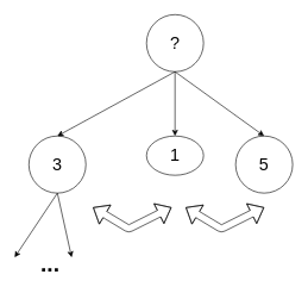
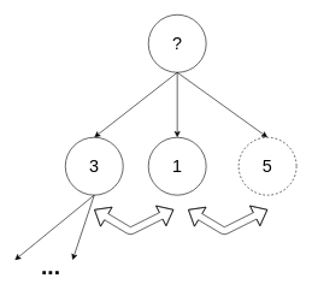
  <mxCell id="0" />
  <mxCell id="1" parent="0" />
  <mxCell id="2" value="?" style="ellipse;whiteSpace=wrap;html=1;aspect=fixed;fontSize=24;" vertex="1" parent="1"><mxGeometry x="205" y="20" width="80" height="80" as="geometry" /></mxCell>
- <mxCell id="3" value="5" style="ellipse;whiteSpace=wrap;html=1;aspect=fixed;fontSize=24;" vertex="1" parent="1"><mxGeometry x="330" y="190" width="80" height="80" as="geometry" /></mxCell>
- <mxCell id="4" value="1" style="ellipse;whiteSpace=wrap;html=1;aspect=fixed;fontSize=24;" vertex="1" parent="1"><mxGeometry x="205" y="190" width="80" height="55" as="geometry" /></mxCell>
- <mxCell id="5" value="3" style="ellipse;whiteSpace=wrap;html=1;aspect=fixed;fontSize=24;" vertex="1" parent="1"><mxGeometry x="40" y="190" width="80" height="80" as="geometry" /></mxCell>
+ <mxCell id="3" value="5" style="ellipse;whiteSpace=wrap;html=1;aspect=fixed;fontSize=24;dashed=1;" vertex="1" parent="1"><mxGeometry x="330" y="190" width="80" height="80" as="geometry" /></mxCell>
+ <mxCell id="4" value="1" style="ellipse;whiteSpace=wrap;html=1;aspect=fixed;fontSize=24;" vertex="1" parent="1"><mxGeometry x="205" y="190" width="80" height="80" as="geometry" /></mxCell>
+ <mxCell id="5" value="3" style="ellipse;whiteSpace=wrap;html=1;aspect=fixed;fontSize=24;" vertex="1" parent="1"><mxGeometry x="90" y="190" width="80" height="80" as="geometry" /></mxCell>
  <mxCell id="6" value="" style="endArrow=classic;html=1;shadow=0;strokeColor=#000000;exitX=0.5;exitY=1;exitDx=0;exitDy=0;entryX=0.5;entryY=0;entryDx=0;entryDy=0;" edge="1" parent="1" source="2" target="3"><mxGeometry width="50" height="50" relative="1" as="geometry"><mxPoint x="250" y="120" as="sourcePoint" /><mxPoint x="320" y="260" as="targetPoint" /></mxGeometry></mxCell>
  <mxCell id="7" value="" style="endArrow=classic;html=1;shadow=0;strokeColor=#000000;exitX=0.5;exitY=1;exitDx=0;exitDy=0;" edge="1" parent="1" source="2" target="4"><mxGeometry width="50" height="50" relative="1" as="geometry"><mxPoint x="220" y="150" as="sourcePoint" /><mxPoint x="345" y="240" as="targetPoint" /></mxGeometry></mxCell>
  <mxCell id="8" value="" style="endArrow=classic;html=1;shadow=0;strokeColor=#000000;exitX=0.5;exitY=1;exitDx=0;exitDy=0;entryX=0.5;entryY=0;entryDx=0;entryDy=0;" edge="1" parent="1" source="2" target="5"><mxGeometry width="50" height="50" relative="1" as="geometry"><mxPoint x="190" y="120" as="sourcePoint" /><mxPoint x="190" y="210" as="targetPoint" /></mxGeometry></mxCell>
  <mxCell id="9" value="" style="shape=flexArrow;endArrow=classic;startArrow=classic;html=1;shadow=0;strokeColor=#000000;" edge="1" parent="1"><mxGeometry width="50" height="50" relative="1" as="geometry"><mxPoint x="130" y="290" as="sourcePoint" /><mxPoint x="240" y="290" as="targetPoint" /><Array as="points"><mxPoint x="180" y="320" /></Array></mxGeometry></mxCell>
  <mxCell id="10" value="" style="shape=flexArrow;endArrow=classic;startArrow=classic;html=1;shadow=0;strokeColor=#000000;" edge="1" parent="1"><mxGeometry width="50" height="50" relative="1" as="geometry"><mxPoint x="260" y="290" as="sourcePoint" /><mxPoint x="370" y="290" as="targetPoint" /><Array as="points"><mxPoint x="310" y="320" /></Array></mxGeometry></mxCell>
  <mxCell id="11" value="" style="endArrow=classic;html=1;shadow=0;strokeColor=#000000;exitX=0.5;exitY=1;exitDx=0;exitDy=0;entryX=0.5;entryY=0;entryDx=0;entryDy=0;" edge="1" parent="1" source="5"><mxGeometry width="50" height="50" relative="1" as="geometry"><mxPoint x="135" y="270" as="sourcePoint" /><mxPoint x="20" y="360" as="targetPoint" /></mxGeometry></mxCell>
  <mxCell id="12" value="..." style="text;html=1;strokeColor=none;fillColor=none;align=center;verticalAlign=middle;whiteSpace=wrap;rounded=0;fontSize=32;fontStyle=1" vertex="1" parent="1"><mxGeometry x="50" y="360" width="40" height="20" as="geometry" /></mxCell>
  <mxCell id="13" value="" style="endArrow=classic;html=1;shadow=0;strokeColor=#000000;exitX=0.5;exitY=1;exitDx=0;exitDy=0;" edge="1" parent="1" source="5"><mxGeometry width="50" height="50" relative="1" as="geometry"><mxPoint x="140" y="280" as="sourcePoint" /><mxPoint x="100" y="360" as="targetPoint" /></mxGeometry></mxCell>
